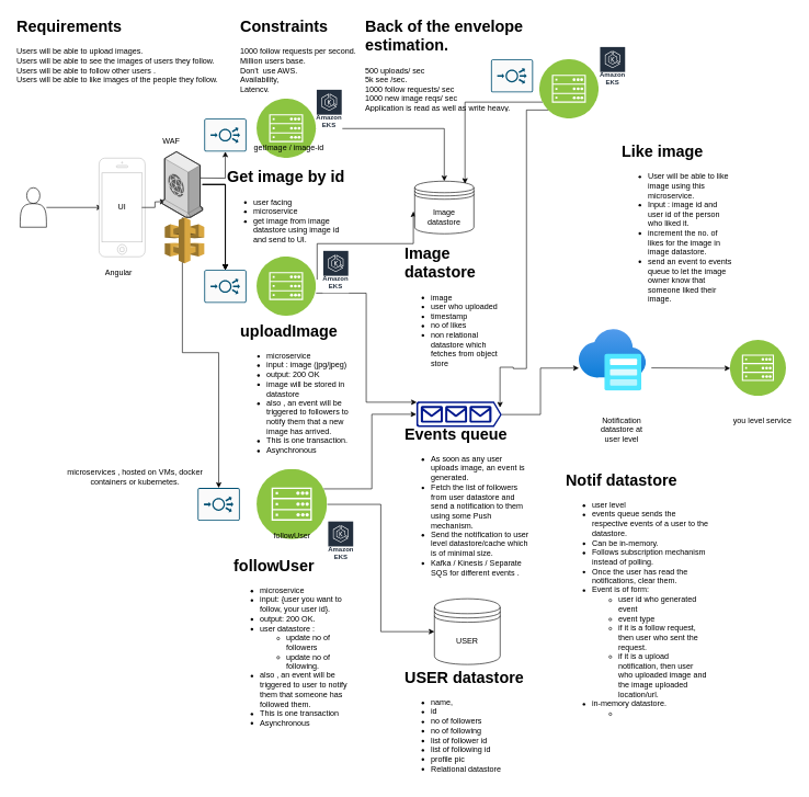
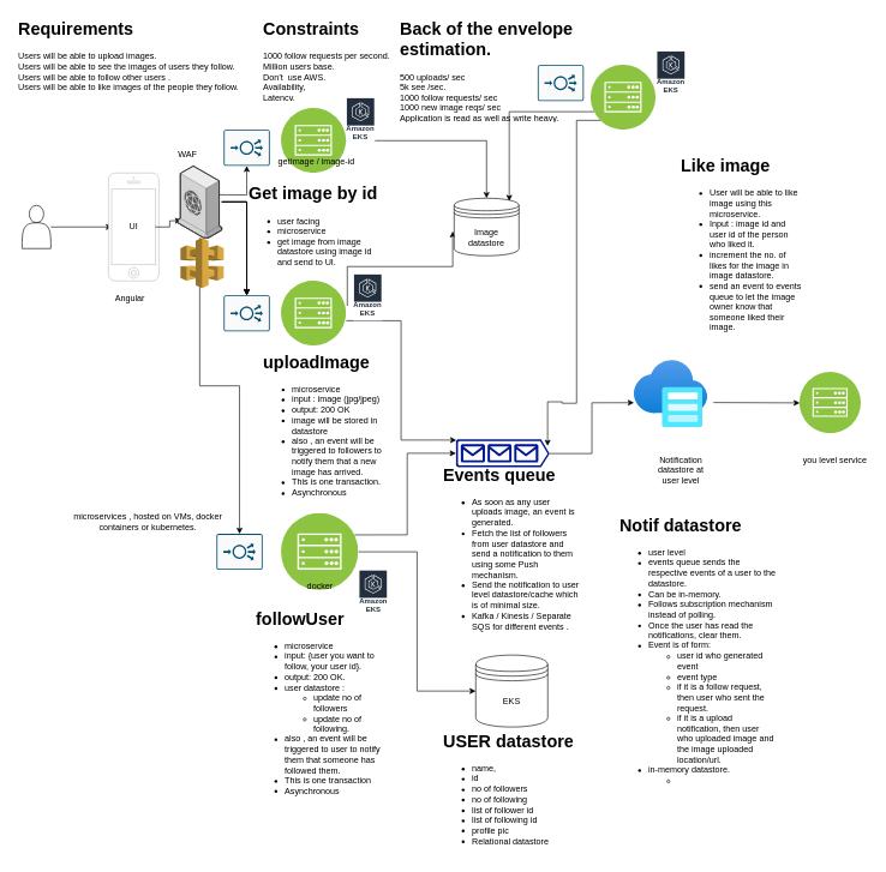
  <mxCell id="0" />
  <mxCell id="1" parent="0" />
  <mxCell id="2" value="&lt;h1&gt;Requirements&lt;/h1&gt;&lt;div&gt;Users will be able to upload images.&lt;/div&gt;&lt;div&gt;Users will be able to see the images of users they follow.&lt;/div&gt;&lt;div&gt;Users will be able to follow other users .&lt;/div&gt;&lt;div&gt;Users will be able to like images of the people they follow.&lt;/div&gt;&lt;div&gt;&lt;br&gt;&lt;/div&gt;" style="text;html=1;strokeColor=none;fillColor=none;spacing=5;spacingTop=-20;whiteSpace=wrap;overflow=hidden;rounded=0;" parent="1" vertex="1"><mxGeometry x="20" y="20" width="330" height="120" as="geometry" /></mxCell>
  <mxCell id="3" value="&lt;h1&gt;Constraints&lt;/h1&gt;&lt;div&gt;1000 follow requests per second.&lt;/div&gt;&lt;div&gt;Million users base.&lt;/div&gt;&lt;div&gt;Don’t&amp;nbsp; use AWS.&lt;/div&gt;&lt;div&gt;Availability,&lt;/div&gt;&lt;div&gt;Latency,&lt;/div&gt;&lt;div&gt;Scalability&lt;/div&gt;" style="text;html=1;strokeColor=none;fillColor=none;spacing=5;spacingTop=-20;whiteSpace=wrap;overflow=hidden;rounded=0;" parent="1" vertex="1"><mxGeometry x="360" y="20" width="190" height="120" as="geometry" /></mxCell>
  <mxCell id="4" value="" style="edgeStyle=orthogonalEdgeStyle;rounded=0;orthogonalLoop=1;jettySize=auto;html=1;" parent="1" source="5" target="8" edge="1"><mxGeometry relative="1" as="geometry" /></mxCell>
  <mxCell id="5" value="" style="shape=actor;whiteSpace=wrap;html=1;" parent="1" vertex="1"><mxGeometry x="30" y="285" width="40" height="60" as="geometry" /></mxCell>
  <mxCell id="6" value="" style="html=1;verticalLabelPosition=bottom;labelBackgroundColor=#ffffff;verticalAlign=top;shadow=0;dashed=0;strokeWidth=1;shape=mxgraph.ios7.misc.iphone;strokeColor=#c0c0c0;" parent="1" vertex="1"><mxGeometry x="150" y="240" width="70" height="150" as="geometry" /></mxCell>
  <mxCell id="7" value="" style="edgeStyle=orthogonalEdgeStyle;rounded=0;orthogonalLoop=1;jettySize=auto;html=1;" edge="1" parent="1" source="8"><mxGeometry relative="1" as="geometry"><mxPoint x="251" y="306" as="targetPoint" /></mxGeometry></mxCell>
  <mxCell id="8" value="UI" style="text;html=1;strokeColor=none;fillColor=none;align=center;verticalAlign=middle;whiteSpace=wrap;rounded=0;" parent="1" vertex="1"><mxGeometry x="155" y="300" width="60" height="30" as="geometry" /></mxCell>
  <mxCell id="9" value="" style="edgeStyle=orthogonalEdgeStyle;rounded=0;orthogonalLoop=1;jettySize=auto;html=1;entryX=-0.022;entryY=0.575;entryDx=0;entryDy=0;entryPerimeter=0;exitX=1.018;exitY=0.386;exitDx=0;exitDy=0;exitPerimeter=0;" parent="1" source="10" target="11" edge="1"><mxGeometry relative="1" as="geometry"><mxPoint x="595" y="335" as="targetPoint" /><Array as="points"><mxPoint x="482" y="370" /><mxPoint x="628" y="370" /></Array></mxGeometry></mxCell>
  <mxCell id="10" value="" style="aspect=fixed;perimeter=ellipsePerimeter;html=1;align=center;shadow=0;dashed=0;fontColor=#4277BB;labelBackgroundColor=#ffffff;fontSize=12;spacingTop=3;image;image=img/lib/ibm/infrastructure/mobile_backend.svg;" parent="1" vertex="1"><mxGeometry x="390" y="390" width="90" height="90" as="geometry" /></mxCell>
  <mxCell id="11" value="" style="shape=datastore;whiteSpace=wrap;html=1;" parent="1" vertex="1"><mxGeometry x="630" y="275" width="90" height="80" as="geometry" /></mxCell>
  <mxCell id="12" value="&lt;h1&gt;Back of the envelope estimation.&lt;/h1&gt;&lt;div&gt;500 uploads/ sec&lt;/div&gt;&lt;div&gt;5k see /sec.&lt;/div&gt;&lt;div&gt;1000 follow requests/ sec&lt;/div&gt;&lt;div&gt;1000 new image reqs/ sec&lt;/div&gt;&lt;div&gt;Application is read as well as write heavy.&lt;br&gt;&lt;/div&gt;&lt;div&gt;&lt;br&gt;&lt;/div&gt;&lt;div&gt;&lt;br&gt;&lt;/div&gt;&lt;div&gt;&lt;br&gt;&lt;/div&gt;" style="text;html=1;strokeColor=none;fillColor=none;spacing=5;spacingTop=-20;whiteSpace=wrap;overflow=hidden;rounded=0;" parent="1" vertex="1"><mxGeometry x="550" y="20" width="270" height="150" as="geometry" /></mxCell>
  <mxCell id="13" value="&lt;h1&gt;uploadImage&lt;/h1&gt;&lt;div&gt;&lt;ul&gt;&lt;li&gt;microservice&lt;/li&gt;&lt;li&gt;input : image (jpg/jpeg)&lt;/li&gt;&lt;li&gt;output: 200 OK&lt;/li&gt;&lt;li&gt;image will be stored in datastore&lt;/li&gt;&lt;li&gt;also , an event will be triggered to followers to notify them that a new image has arrived.&lt;/li&gt;&lt;li&gt;This is one transaction.&lt;/li&gt;&lt;li&gt;Asynchronous&amp;nbsp;&lt;/li&gt;&lt;/ul&gt;&lt;/div&gt;" style="text;html=1;strokeColor=none;fillColor=none;spacing=5;spacingTop=-20;whiteSpace=wrap;overflow=hidden;rounded=0;" parent="1" vertex="1"><mxGeometry x="360" y="483" width="190" height="217" as="geometry" /></mxCell>
  <mxCell id="14" value="Image datastore" style="text;html=1;strokeColor=none;fillColor=none;align=center;verticalAlign=middle;whiteSpace=wrap;rounded=0;" parent="1" vertex="1"><mxGeometry x="645" y="315" width="60" height="30" as="geometry" /></mxCell>
- <mxCell id="15" value="&lt;h1&gt;Image datastore&lt;/h1&gt;&lt;p&gt;&lt;/p&gt;&lt;ul&gt;&lt;li&gt;image&amp;nbsp;&lt;/li&gt;&lt;li&gt;user who uploaded&lt;/li&gt;&lt;li&gt;timestamp&lt;/li&gt;&lt;li&gt;no of likes&lt;/li&gt;&lt;li&gt;non relational datastore which fetches from object store&lt;/li&gt;&lt;/ul&gt;&lt;p&gt;&lt;/p&gt;" style="text;html=1;strokeColor=none;fillColor=none;spacing=5;spacingTop=-20;whiteSpace=wrap;overflow=hidden;rounded=0;" parent="1" vertex="1"><mxGeometry x="610" y="365" width="170" height="195" as="geometry" /></mxCell>
  <mxCell id="16" style="edgeStyle=orthogonalEdgeStyle;rounded=0;orthogonalLoop=1;jettySize=auto;html=1;exitX=1;exitY=0.614;exitDx=0;exitDy=0;exitPerimeter=0;entryX=0.005;entryY=0.03;entryDx=0;entryDy=0;entryPerimeter=0;" parent="1" source="10" target="18" edge="1"><mxGeometry relative="1" as="geometry" /></mxCell>
  <mxCell id="17" style="edgeStyle=orthogonalEdgeStyle;rounded=0;orthogonalLoop=1;jettySize=auto;html=1;exitX=1;exitY=0.51;exitDx=0;exitDy=0;exitPerimeter=0;entryX=-0.003;entryY=0.627;entryDx=0;entryDy=0;entryPerimeter=0;" parent="1" source="18" target="28" edge="1"><mxGeometry relative="1" as="geometry" /></mxCell>
  <mxCell id="18" value="" style="sketch=0;aspect=fixed;pointerEvents=1;shadow=0;dashed=0;html=1;strokeColor=none;labelPosition=center;verticalLabelPosition=bottom;verticalAlign=top;align=center;fillColor=#00188D;shape=mxgraph.azure.queue_generic" parent="1" vertex="1"><mxGeometry x="632.5" y="610" width="130" height="39" as="geometry" /></mxCell>
  <mxCell id="19" style="edgeStyle=orthogonalEdgeStyle;rounded=0;orthogonalLoop=1;jettySize=auto;html=1;exitX=1;exitY=0.5;exitDx=0;exitDy=0;entryX=0;entryY=0.5;entryDx=0;entryDy=0;" parent="1" source="21" target="24" edge="1"><mxGeometry relative="1" as="geometry" /></mxCell>
  <mxCell id="20" style="edgeStyle=orthogonalEdgeStyle;rounded=0;orthogonalLoop=1;jettySize=auto;html=1;exitX=1;exitY=0.25;exitDx=0;exitDy=0;entryX=0;entryY=0.5;entryDx=0;entryDy=0;entryPerimeter=0;" parent="1" source="21" target="18" edge="1"><mxGeometry relative="1" as="geometry" /></mxCell>
  <mxCell id="21" value="" style="aspect=fixed;perimeter=ellipsePerimeter;html=1;align=center;shadow=0;dashed=0;fontColor=#4277BB;labelBackgroundColor=#ffffff;fontSize=12;spacingTop=3;image;image=img/lib/ibm/infrastructure/mobile_backend.svg;" parent="1" vertex="1"><mxGeometry x="390" y="713" width="107" height="107" as="geometry" /></mxCell>
  <mxCell id="22" value="&lt;h1&gt;followUser&lt;/h1&gt;&lt;div&gt;&lt;ul&gt;&lt;li&gt;microservice&lt;/li&gt;&lt;li&gt;input: {user you want to follow, your user id}.&lt;/li&gt;&lt;li&gt;output: 200 OK.&lt;/li&gt;&lt;li&gt;user datastore :&lt;/li&gt;&lt;ul&gt;&lt;li&gt;update no of followers&lt;/li&gt;&lt;li&gt;update no of following.&lt;/li&gt;&lt;/ul&gt;&lt;li&gt;also , an event will be triggered to user to notify them that someone has followed them.&lt;/li&gt;&lt;li&gt;This is one transaction&lt;/li&gt;&lt;li&gt;Asynchronous&lt;/li&gt;&lt;/ul&gt;&lt;/div&gt;" style="text;html=1;strokeColor=none;fillColor=none;spacing=5;spacingTop=-20;whiteSpace=wrap;overflow=hidden;rounded=0;" parent="1" vertex="1"><mxGeometry x="350" y="840" width="200" height="290" as="geometry" /></mxCell>
- <mxCell id="23" value="followUser" style="text;html=1;strokeColor=none;fillColor=none;align=center;verticalAlign=middle;whiteSpace=wrap;rounded=0;" parent="1" vertex="1"><mxGeometry x="414" y="800" width="60" height="30" as="geometry" /></mxCell>
+ <mxCell id="23" value="docker" style="text;html=1;strokeColor=none;fillColor=none;align=center;verticalAlign=middle;whiteSpace=wrap;rounded=0;" parent="1" vertex="1"><mxGeometry x="414" y="800" width="60" height="30" as="geometry" /></mxCell>
  <mxCell id="24" value="" style="shape=datastore;whiteSpace=wrap;html=1;" parent="1" vertex="1"><mxGeometry x="660" y="910" width="100" height="100" as="geometry" /></mxCell>
- <mxCell id="25" value="USER" style="text;html=1;strokeColor=none;fillColor=none;align=center;verticalAlign=middle;whiteSpace=wrap;rounded=0;" parent="1" vertex="1"><mxGeometry x="680" y="960" width="60" height="30" as="geometry" /></mxCell>
+ <mxCell id="25" value="EKS" style="text;html=1;strokeColor=none;fillColor=none;align=center;verticalAlign=middle;whiteSpace=wrap;rounded=0;" parent="1" vertex="1"><mxGeometry x="680" y="960" width="60" height="30" as="geometry" /></mxCell>
  <mxCell id="26" value="&lt;h1&gt;USER datastore&lt;/h1&gt;&lt;div&gt;&lt;ul&gt;&lt;li&gt;name,&lt;/li&gt;&lt;li&gt;id&lt;/li&gt;&lt;li&gt;no of followers&lt;/li&gt;&lt;li&gt;no of following&lt;/li&gt;&lt;li&gt;list of follower id&lt;/li&gt;&lt;li&gt;list of following id&lt;/li&gt;&lt;li&gt;profile pic&lt;/li&gt;&lt;li&gt;Relational datastore&lt;/li&gt;&lt;/ul&gt;&lt;/div&gt;" style="text;html=1;strokeColor=none;fillColor=none;spacing=5;spacingTop=-20;whiteSpace=wrap;overflow=hidden;rounded=0;" parent="1" vertex="1"><mxGeometry x="610" y="1010" width="190" height="180" as="geometry" /></mxCell>
  <mxCell id="27" value="&lt;h1&gt;Events queue&lt;/h1&gt;&lt;div&gt;&lt;ul&gt;&lt;li&gt;As soon as any user uploads image, an event is generated.&lt;/li&gt;&lt;li&gt;Fetch the list of followers from user datastore and send a notification to them using some Push mechanism.&lt;/li&gt;&lt;li&gt;Send the notification to user level datastore/cache which is of minimal size.&lt;/li&gt;&lt;li&gt;Kafka / Kinesis / Separate SQS for different events .&lt;/li&gt;&lt;/ul&gt;&lt;/div&gt;" style="text;html=1;strokeColor=none;fillColor=none;spacing=5;spacingTop=-20;whiteSpace=wrap;overflow=hidden;rounded=0;" parent="1" vertex="1"><mxGeometry x="610" y="640" width="200" height="250" as="geometry" /></mxCell>
  <mxCell id="28" value="" style="aspect=fixed;html=1;points=[];align=center;image;fontSize=12;image=img/lib/azure2/storage/Azure_HCP_Cache.svg;" parent="1" vertex="1"><mxGeometry x="880" y="500" width="102" height="94.5" as="geometry" /></mxCell>
  <mxCell id="29" value="Notification datastore at user level" style="text;html=1;strokeColor=none;fillColor=none;align=center;verticalAlign=middle;whiteSpace=wrap;rounded=0;" parent="1" vertex="1"><mxGeometry x="900" y="620" width="90" height="65.5" as="geometry" /></mxCell>
  <mxCell id="30" value="&lt;h1&gt;Notif datastore&lt;/h1&gt;&lt;div&gt;&lt;ul&gt;&lt;li&gt;user level&lt;/li&gt;&lt;li&gt;events queue sends the respective events of a user to the datastore.&lt;/li&gt;&lt;li&gt;Can be in-memory.&lt;/li&gt;&lt;li&gt;Follows subscription mechanism instead of polling.&lt;/li&gt;&lt;li&gt;Once the user has read the notifications, clear them.&lt;/li&gt;&lt;li&gt;Event is of form:&lt;/li&gt;&lt;ul&gt;&lt;li&gt;user id who generated event&lt;/li&gt;&lt;li&gt;event type&lt;/li&gt;&lt;li&gt;if it is a follow request, then user who sent the request.&lt;/li&gt;&lt;li&gt;if it is a upload notification, then user who uploaded image and the image uploaded location/url.&lt;/li&gt;&lt;/ul&gt;&lt;li&gt;in-memory datastore.&lt;/li&gt;&lt;ul&gt;&lt;li&gt;&lt;br&gt;&lt;/li&gt;&lt;/ul&gt;&lt;/ul&gt;&lt;/div&gt;" style="text;html=1;strokeColor=none;fillColor=none;spacing=5;spacingTop=-20;whiteSpace=wrap;overflow=hidden;rounded=0;" parent="1" vertex="1"><mxGeometry x="855" y="710" width="225" height="470" as="geometry" /></mxCell>
  <mxCell id="31" style="edgeStyle=orthogonalEdgeStyle;rounded=0;orthogonalLoop=1;jettySize=auto;html=1;exitX=0;exitY=0.5;exitDx=0;exitDy=0;entryX=0;entryY=0.5;entryDx=0;entryDy=0;" parent="1" target="32" edge="1"><mxGeometry relative="1" as="geometry"><mxPoint x="990" y="559" as="sourcePoint" /></mxGeometry></mxCell>
  <mxCell id="32" value="" style="aspect=fixed;perimeter=ellipsePerimeter;html=1;align=center;shadow=0;dashed=0;fontColor=#4277BB;labelBackgroundColor=#ffffff;fontSize=12;spacingTop=3;image;image=img/lib/ibm/infrastructure/mobile_backend.svg;" parent="1" vertex="1"><mxGeometry x="1110" y="517" width="85" height="85" as="geometry" /></mxCell>
  <mxCell id="33" value="you level service" style="text;html=1;strokeColor=none;fillColor=none;align=center;verticalAlign=middle;whiteSpace=wrap;rounded=0;" parent="1" vertex="1"><mxGeometry x="1110" y="620" width="97.5" height="40" as="geometry" /></mxCell>
  <mxCell id="34" value="&lt;h1&gt;Get image by id&lt;/h1&gt;&lt;div&gt;&lt;ul&gt;&lt;li&gt;user facing&lt;/li&gt;&lt;li&gt;microservice&lt;/li&gt;&lt;li&gt;get image from image datastore using image id and send to UI.&lt;/li&gt;&lt;/ul&gt;&lt;/div&gt;" style="text;html=1;strokeColor=none;fillColor=none;spacing=5;spacingTop=-20;whiteSpace=wrap;overflow=hidden;rounded=0;" parent="1" vertex="1"><mxGeometry x="340" y="248.5" width="190" height="133" as="geometry" /></mxCell>
  <mxCell id="35" style="edgeStyle=orthogonalEdgeStyle;rounded=0;orthogonalLoop=1;jettySize=auto;html=1;exitX=1;exitY=0.5;exitDx=0;exitDy=0;" parent="1" source="36" target="11" edge="1"><mxGeometry relative="1" as="geometry" /></mxCell>
  <mxCell id="36" value="" style="aspect=fixed;perimeter=ellipsePerimeter;html=1;align=center;shadow=0;dashed=0;fontColor=#4277BB;labelBackgroundColor=#ffffff;fontSize=12;spacingTop=3;image;image=img/lib/ibm/infrastructure/mobile_backend.svg;" parent="1" vertex="1"><mxGeometry x="390" y="150" width="90" height="90" as="geometry" /></mxCell>
  <mxCell id="37" value="getImage / image-id" style="text;html=1;strokeColor=none;fillColor=none;align=center;verticalAlign=middle;whiteSpace=wrap;rounded=0;" parent="1" vertex="1"><mxGeometry x="380" y="210" width="117.5" height="30" as="geometry" /></mxCell>
  <mxCell id="38" style="edgeStyle=orthogonalEdgeStyle;rounded=0;orthogonalLoop=1;jettySize=auto;html=1;exitX=0;exitY=0.75;exitDx=0;exitDy=0;entryX=0.85;entryY=0.05;entryDx=0;entryDy=0;entryPerimeter=0;" parent="1" source="40" target="11" edge="1"><mxGeometry relative="1" as="geometry" /></mxCell>
  <mxCell id="39" style="edgeStyle=orthogonalEdgeStyle;rounded=0;orthogonalLoop=1;jettySize=auto;html=1;exitX=0;exitY=1;exitDx=0;exitDy=0;entryX=0.979;entryY=0.238;entryDx=0;entryDy=0;entryPerimeter=0;" parent="1" source="40" target="18" edge="1"><mxGeometry relative="1" as="geometry"><Array as="points"><mxPoint x="800" y="167" /><mxPoint x="800" y="560" /><mxPoint x="780" y="560" /><mxPoint x="780" y="558" /><mxPoint x="760" y="558" /></Array></mxGeometry></mxCell>
  <mxCell id="40" value="" style="aspect=fixed;perimeter=ellipsePerimeter;html=1;align=center;shadow=0;dashed=0;fontColor=#4277BB;labelBackgroundColor=#ffffff;fontSize=12;spacingTop=3;image;image=img/lib/ibm/infrastructure/mobile_backend.svg;" parent="1" vertex="1"><mxGeometry x="820" y="90" width="90" height="90" as="geometry" /></mxCell>
  <mxCell id="41" value="&lt;h1&gt;&lt;span style=&quot;background-color: initial;&quot;&gt;Like image&lt;/span&gt;&lt;br&gt;&lt;/h1&gt;&lt;div&gt;&lt;ul&gt;&lt;li&gt;&lt;span style=&quot;background-color: initial;&quot;&gt;User will be able to like image using this microservice.&lt;/span&gt;&lt;/li&gt;&lt;li&gt;&lt;span style=&quot;background-color: initial;&quot;&gt;Input : image id and user id of the person who liked it.&lt;/span&gt;&lt;/li&gt;&lt;li&gt;increment the no. of likes for the image in image datastore.&lt;/li&gt;&lt;li&gt;send an event to events queue to let the image owner know that someone liked their image.&lt;/li&gt;&lt;/ul&gt;&lt;/div&gt;&lt;div&gt;&lt;span style=&quot;background-color: initial;&quot;&gt;&lt;br&gt;&lt;/span&gt;&lt;/div&gt;" style="text;html=1;strokeColor=none;fillColor=none;spacing=5;spacingTop=-20;whiteSpace=wrap;overflow=hidden;rounded=0;" parent="1" vertex="1"><mxGeometry x="940" y="210" width="180" height="260" as="geometry" /></mxCell>
  <mxCell id="42" value="Angular" style="text;html=1;strokeColor=none;fillColor=none;align=center;verticalAlign=middle;whiteSpace=wrap;rounded=0;" parent="1" vertex="1"><mxGeometry x="150" y="400" width="60" height="30" as="geometry" /></mxCell>
  <mxCell id="43" value="microservices , hosted on VMs, docker containers or kubernetes.&lt;br&gt;" style="text;html=1;strokeColor=none;fillColor=none;align=center;verticalAlign=middle;whiteSpace=wrap;rounded=0;" parent="1" vertex="1"><mxGeometry x="90" y="670" width="230" height="110" as="geometry" /></mxCell>
  <mxCell id="44" value="" style="edgeStyle=orthogonalEdgeStyle;rounded=0;orthogonalLoop=1;jettySize=auto;html=1;" edge="1" parent="1" target="45"><mxGeometry relative="1" as="geometry"><mxPoint x="285.571" y="270" as="sourcePoint" /></mxGeometry></mxCell>
  <mxCell id="45" value="" style="sketch=0;points=[[0.015,0.015,0],[0.985,0.015,0],[0.985,0.985,0],[0.015,0.985,0],[0.25,0,0],[0.5,0,0],[0.75,0,0],[1,0.25,0],[1,0.5,0],[1,0.75,0],[0.75,1,0],[0.5,1,0],[0.25,1,0],[0,0.75,0],[0,0.5,0],[0,0.25,0]];verticalLabelPosition=bottom;html=1;verticalAlign=top;aspect=fixed;align=center;pointerEvents=1;shape=mxgraph.cisco19.rect;prIcon=load_balancer;fillColor=#FAFAFA;strokeColor=#005073;" vertex="1" parent="1"><mxGeometry x="310" y="180" width="64" height="50" as="geometry" /></mxCell>
  <mxCell id="46" value="" style="sketch=0;points=[[0.015,0.015,0],[0.985,0.015,0],[0.985,0.985,0],[0.015,0.985,0],[0.25,0,0],[0.5,0,0],[0.75,0,0],[1,0.25,0],[1,0.5,0],[1,0.75,0],[0.75,1,0],[0.5,1,0],[0.25,1,0],[0,0.75,0],[0,0.5,0],[0,0.25,0]];verticalLabelPosition=bottom;html=1;verticalAlign=top;aspect=fixed;align=center;pointerEvents=1;shape=mxgraph.cisco19.rect;prIcon=load_balancer;fillColor=#FAFAFA;strokeColor=#005073;" vertex="1" parent="1"><mxGeometry x="746" y="90" width="64" height="50" as="geometry" /></mxCell>
  <mxCell id="47" value="" style="sketch=0;points=[[0.015,0.015,0],[0.985,0.015,0],[0.985,0.985,0],[0.015,0.985,0],[0.25,0,0],[0.5,0,0],[0.75,0,0],[1,0.25,0],[1,0.5,0],[1,0.75,0],[0.75,1,0],[0.5,1,0],[0.25,1,0],[0,0.75,0],[0,0.5,0],[0,0.25,0]];verticalLabelPosition=bottom;html=1;verticalAlign=top;aspect=fixed;align=center;pointerEvents=1;shape=mxgraph.cisco19.rect;prIcon=load_balancer;fillColor=#FAFAFA;strokeColor=#005073;" vertex="1" parent="1"><mxGeometry x="300" y="741.5" width="64" height="50" as="geometry" /></mxCell>
  <mxCell id="48" style="edgeStyle=orthogonalEdgeStyle;rounded=0;orthogonalLoop=1;jettySize=auto;html=1;" edge="1" parent="1" source="54" target="49"><mxGeometry relative="1" as="geometry" /></mxCell>
  <mxCell id="49" value="" style="sketch=0;points=[[0.015,0.015,0],[0.985,0.015,0],[0.985,0.985,0],[0.015,0.985,0],[0.25,0,0],[0.5,0,0],[0.75,0,0],[1,0.25,0],[1,0.5,0],[1,0.75,0],[0.75,1,0],[0.5,1,0],[0.25,1,0],[0,0.75,0],[0,0.5,0],[0,0.25,0]];verticalLabelPosition=bottom;html=1;verticalAlign=top;aspect=fixed;align=center;pointerEvents=1;shape=mxgraph.cisco19.rect;prIcon=load_balancer;fillColor=#FAFAFA;strokeColor=#005073;" vertex="1" parent="1"><mxGeometry x="310" y="410" width="64" height="50" as="geometry" /></mxCell>
  <mxCell id="50" value="" style="edgeStyle=orthogonalEdgeStyle;rounded=0;orthogonalLoop=1;jettySize=auto;html=1;" edge="1" parent="1" source="54" target="49"><mxGeometry relative="1" as="geometry" /></mxCell>
  <mxCell id="51" value="" style="edgeStyle=orthogonalEdgeStyle;rounded=0;orthogonalLoop=1;jettySize=auto;html=1;" edge="1" parent="1" source="54" target="49"><mxGeometry relative="1" as="geometry" /></mxCell>
  <mxCell id="52" value="" style="edgeStyle=orthogonalEdgeStyle;rounded=0;orthogonalLoop=1;jettySize=auto;html=1;" edge="1" parent="1" source="54" target="49"><mxGeometry relative="1" as="geometry" /></mxCell>
  <mxCell id="53" style="edgeStyle=orthogonalEdgeStyle;rounded=0;orthogonalLoop=1;jettySize=auto;html=1;entryX=0.5;entryY=0;entryDx=0;entryDy=0;entryPerimeter=0;" edge="1" parent="1" source="54" target="47"><mxGeometry relative="1" as="geometry" /></mxCell>
  <mxCell id="54" value="" style="verticalLabelPosition=bottom;html=1;verticalAlign=top;strokeWidth=1;align=center;outlineConnect=0;dashed=0;outlineConnect=0;shape=mxgraph.aws3d.cloudfront;fillColor=#ECECEC;strokeColor=#5E5E5E;aspect=fixed;" vertex="1" parent="1"><mxGeometry x="246.2" y="230.2" width="61.01" height="99.8" as="geometry" /></mxCell>
  <mxCell id="55" value="WAF" style="text;html=1;strokeColor=none;fillColor=none;align=center;verticalAlign=middle;whiteSpace=wrap;rounded=0;" vertex="1" parent="1"><mxGeometry x="230" y="200" width="60" height="30" as="geometry" /></mxCell>
  <mxCell id="56" value="" style="outlineConnect=0;dashed=0;verticalLabelPosition=bottom;verticalAlign=top;align=center;html=1;shape=mxgraph.aws3.api_gateway;fillColor=#D9A741;gradientColor=none;" vertex="1" parent="1"><mxGeometry x="250" y="330" width="60" height="70" as="geometry" /></mxCell>
  <mxCell id="57" value="Amazon EKS" style="sketch=0;outlineConnect=0;fontColor=#232F3E;gradientColor=none;strokeColor=#ffffff;fillColor=#232F3E;dashed=0;verticalLabelPosition=middle;verticalAlign=bottom;align=center;html=1;whiteSpace=wrap;fontSize=10;fontStyle=1;spacing=3;shape=mxgraph.aws4.productIcon;prIcon=mxgraph.aws4.eks;" vertex="1" parent="1"><mxGeometry x="480" y="135" width="40" height="65" as="geometry" /></mxCell>
  <mxCell id="58" value="Amazon EKS" style="sketch=0;outlineConnect=0;fontColor=#232F3E;gradientColor=none;strokeColor=#ffffff;fillColor=#232F3E;dashed=0;verticalLabelPosition=middle;verticalAlign=bottom;align=center;html=1;whiteSpace=wrap;fontSize=10;fontStyle=1;spacing=3;shape=mxgraph.aws4.productIcon;prIcon=mxgraph.aws4.eks;" vertex="1" parent="1"><mxGeometry x="490" y="380" width="40" height="65" as="geometry" /></mxCell>
  <mxCell id="59" value="Amazon EKS" style="sketch=0;outlineConnect=0;fontColor=#232F3E;gradientColor=none;strokeColor=#ffffff;fillColor=#232F3E;dashed=0;verticalLabelPosition=middle;verticalAlign=bottom;align=center;html=1;whiteSpace=wrap;fontSize=10;fontStyle=1;spacing=3;shape=mxgraph.aws4.productIcon;prIcon=mxgraph.aws4.eks;" vertex="1" parent="1"><mxGeometry x="497.5" y="791.5" width="40" height="65" as="geometry" /></mxCell>
  <mxCell id="60" value="Amazon EKS" style="sketch=0;outlineConnect=0;fontColor=#232F3E;gradientColor=none;strokeColor=#ffffff;fillColor=#232F3E;dashed=0;verticalLabelPosition=middle;verticalAlign=bottom;align=center;html=1;whiteSpace=wrap;fontSize=10;fontStyle=1;spacing=3;shape=mxgraph.aws4.productIcon;prIcon=mxgraph.aws4.eks;" vertex="1" parent="1"><mxGeometry x="911" y="70" width="40" height="65" as="geometry" /></mxCell>
